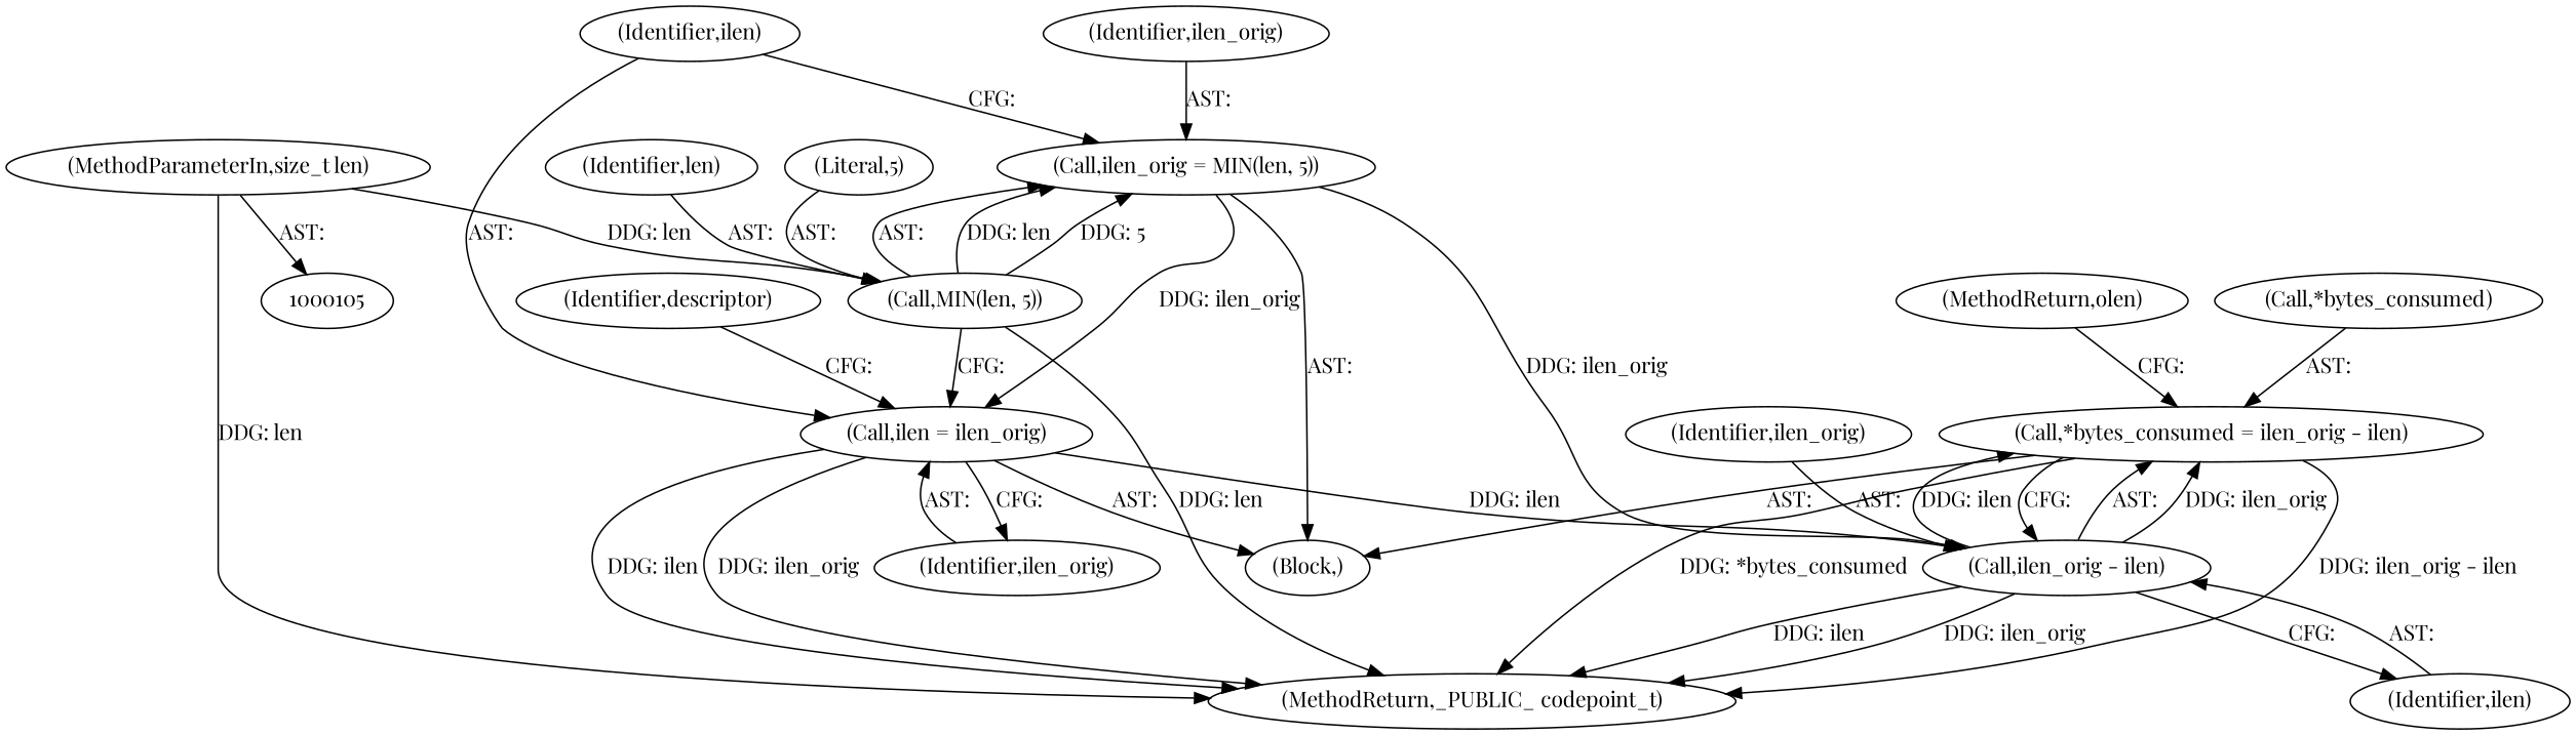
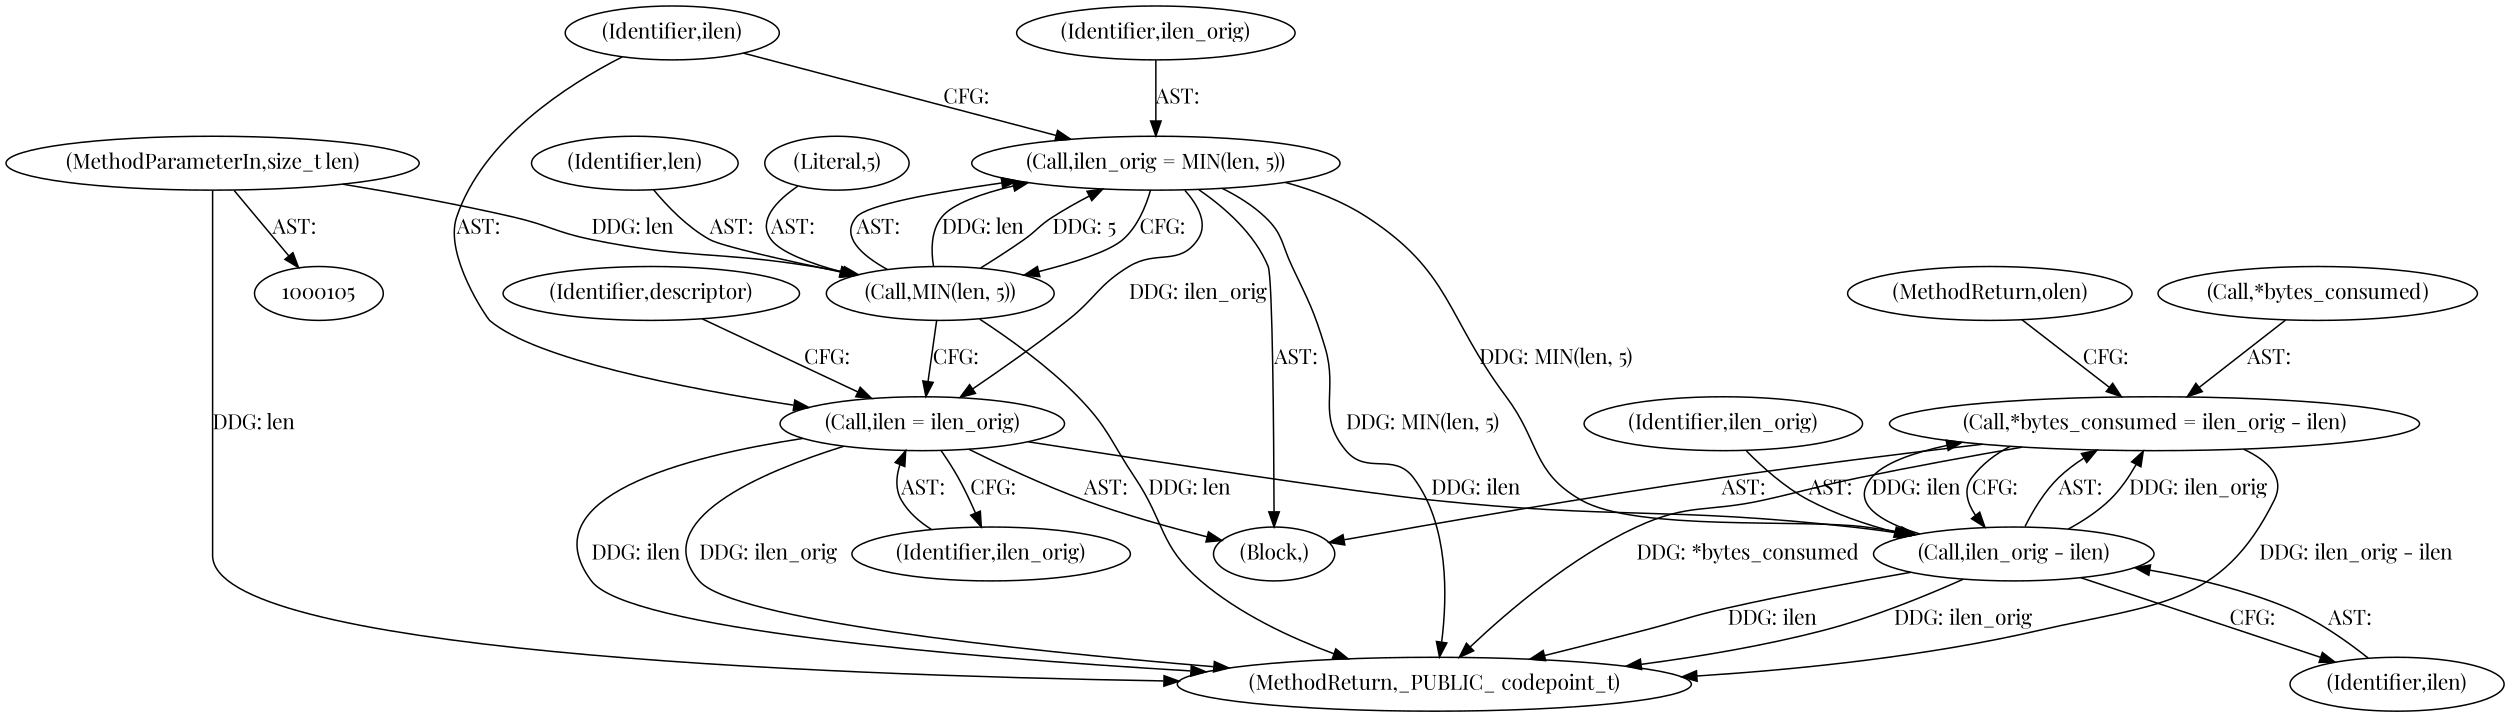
  digraph {
    fontname="Playfair Display"
    node [fontname="Playfair Display"]
    edge [fontname="Playfair Display"]
    n1 [label="(Call,*bytes_consumed = ilen_orig - ilen)"]
    n2 [label="(Call,ilen_orig - ilen)"]
    n3 [label="(MethodReturn,_PUBLIC_ codepoint_t)"]
    n4 [label="(Block,)"]
    n5 [label="(Identifier,ilen)"]
    n6 [label="(Call,ilen_orig = MIN(len, 5))"]
    n7 [label="(Call,MIN(len, 5))"]
    n8 [label="(Call,ilen = ilen_orig)"]
    n9 [label="(Identifier,ilen_orig)"]
    n10 [label="(Literal,5)"]
    n11 [label="(MethodParameterIn,size_t len)"]
    1000105
    n13 [label="(Identifier,len)"]
    n14 [label="(MethodReturn,olen)"]
    n15 [label="(Identifier,ilen_orig)"]
    n16 [label="(Identifier,ilen_orig)"]
    n17 [label="(Identifier,descriptor)"]
    n18 [label="(Identifier,ilen)"]
    n19 [label="(Call,*bytes_consumed)"]
    n1 -> n2 [label="CFG: "]
    n1 -> n3 [label="DDG: ilen_orig - ilen"]
    n1 -> n3 [label="DDG: *bytes_consumed"]
    n1 -> n4 [label="AST: "]
    n2 -> n1 [label="AST: "]
    n2 -> n1 [label="DDG: ilen_orig"]
    n2 -> n1 [label="DDG: ilen"]
    n2 -> n3 [label="DDG: ilen_orig"]
    n2 -> n3 [label="DDG: ilen"]
    n2 -> n5 [label="CFG: "]
    n5 -> n2 [label="AST: "]
-   n6 -> n2 [label="DDG: ilen_orig"]
+   n6 -> n2 [label="DDG: MIN(len, 5)"]
+   n6 -> n3 [label="DDG: MIN(len, 5)"]
    n6 -> n4 [label="AST: "]
+   n6 -> n7 [label="CFG: "]
    n6 -> n8 [label="DDG: ilen_orig"]
    n7 -> n3 [label="DDG: len"]
    n7 -> n6 [label="AST: "]
    n7 -> n6 [label="DDG: len"]
    n7 -> n6 [label="DDG: 5"]
    n7 -> n8 [label="CFG: "]
    n8 -> n2 [label="DDG: ilen"]
    n8 -> n3 [label="DDG: ilen_orig"]
    n8 -> n3 [label="DDG: ilen"]
    n8 -> n4 [label="AST: "]
    n8 -> n9 [label="CFG: "]
    n9 -> n8 [label="AST: "]
    n10 -> n7 [label="AST: "]
    n11 -> n3 [label="DDG: len"]
    n11 -> n7 [label="DDG: len"]
    n11 -> 1000105 [label="AST: "]
    n13 -> n7 [label="AST: "]
    n14 -> n1 [label="CFG: "]
    n15 -> n2 [label="AST: "]
    n16 -> n6 [label="AST: "]
    n17 -> n8 [label="CFG: "]
    n18 -> n6 [label="CFG: "]
    n18 -> n8 [label="AST: "]
    n19 -> n1 [label="AST: "]
  }
